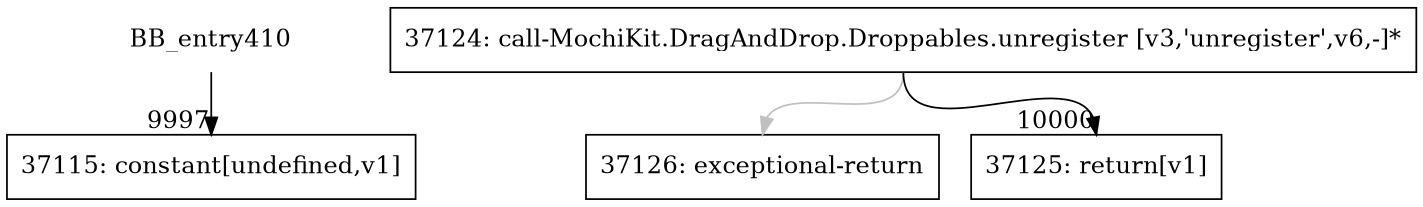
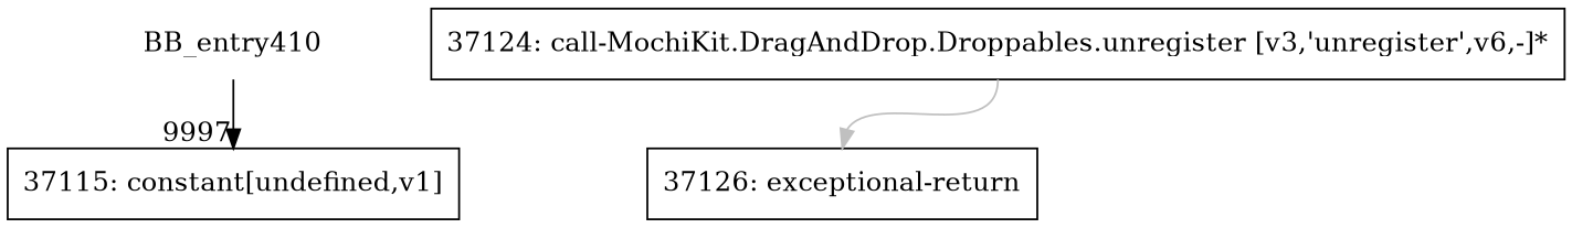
  digraph {
    rankdir=TD
    node [shape=record]
    edge [headport=n tailport=s]
    n1 [label=BB_entry410 shape=none]
    n2 [label="{37115: constant[undefined,v1]}"]
    n3 [label="{37124: call-MochiKit.DragAndDrop.Droppables.unregister [v3,'unregister',v6,-]*}"]
    n4 [label="{37126: exceptional-return}"]
-   n5 [label="{37125: return[v1]}"]
    n1 -> n2 [headlabel="    9997"]
    n3 -> n4 [color=gray]
-   n3 -> n5 [headlabel="      10000"]
  }
